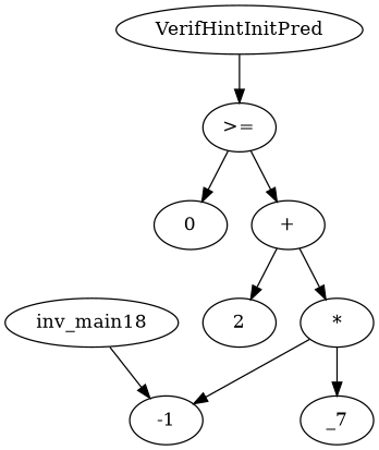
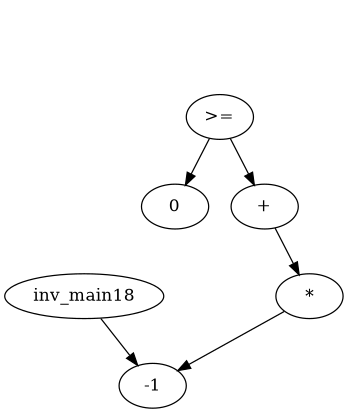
  digraph {
    n1 [label=inv_main18]
    n2 [label=-1]
-   n3 [label=VerifHintInitPred]
    n4 [label=">="]
    n5 [label=0]
    n6 [label="+"]
-   n7 [label=2]
    n8 [label="*"]
-   n9 [label=_7]
    n1 -> n2
-   n3 -> n4
    n4 -> n5
    n4 -> n6
-   n6 -> n7
    n6 -> n8
    n8 -> n2
-   n8 -> n9
  }
